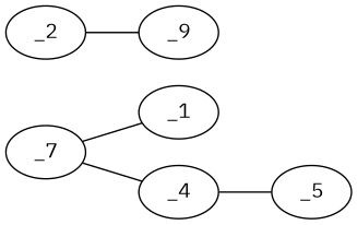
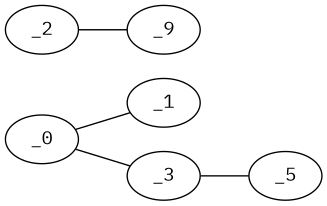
  graph {
    fontname="IBM Plex Mono"
    rankdir=LR
    node [fontname="IBM Plex Mono"]
    edge [fontname="IBM Plex Mono"]
-   _0 [x=0.771456 y=3.13668 label=_7]
+   _0 [x=0.771456 y=3.13668]
    _1 [x=1.1464 y=0.871794]
-   _4 [x=2.1 y=2.78]
+   _4 [x=2.1 y=2.78 label=_3]
    _2 [x=0.803329 y=1.67991]
    n5 [label=_9 x=1.52644 y=1.83323]
    _5 [x=2.95876 y=2.39691]
    _0 -- _1
    _0 -- _4
    _4 -- _5
    _2 -- n5
  }
